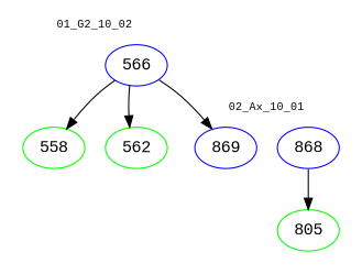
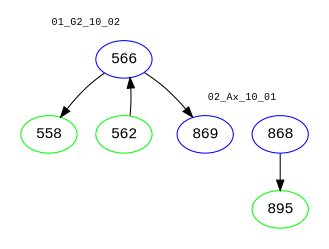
  digraph {
    fontname="Liberation Mono"
    node [color=blue fontname="Liberation Mono"]
    edge [color=black fontname="Liberation Mono"]
    n1 [label=868]
-   n2 [color=green label=805]
+   n2 [color=green label=895]
    n3 [label=869]
    n4 [label=566]
    n5 [color=green label=558]
    n6 [color=green label=562]
    subgraph cluster_1 {
      color=white
      fontsize=10
      label="02_Ax_10_01"
      n1
      n2
      n3
    }
    subgraph cluster_2 {
      color=white
      fontsize=10
      label="01_G2_10_02"
      n4
      n5
      n6
    }
    n1 -> n2
    n4 -> n3
    n4 -> n5
-   n4 -> n6
+   n6 -> n4
  }
